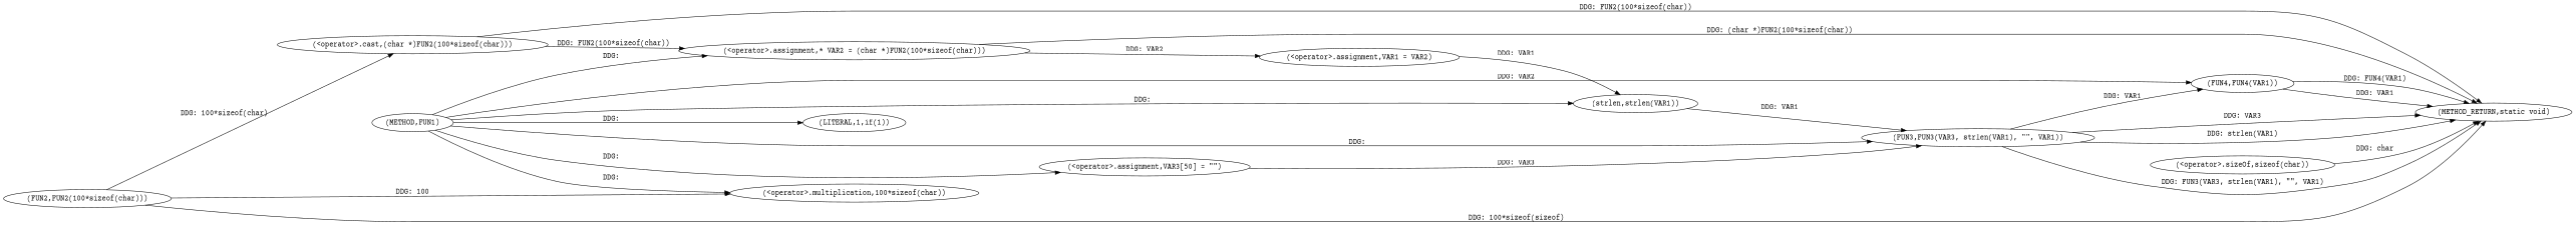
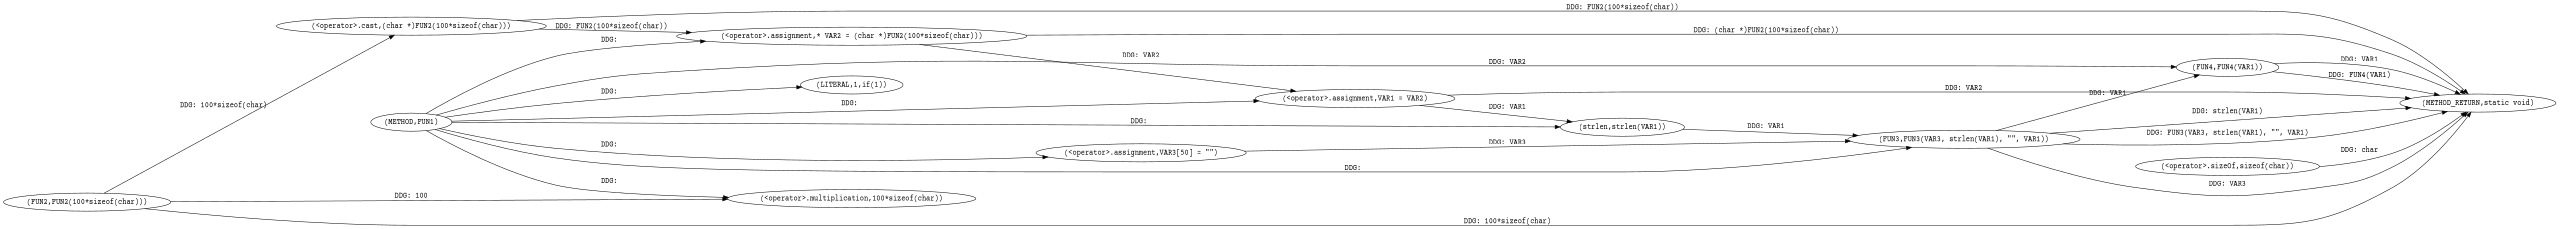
  digraph {
    fontname="Courier Prime"
    rankdir=LR
    node [fontname="Courier Prime"]
    edge [fontname="Courier Prime"]
    n1 [label="(METHOD,FUN1)"]
    n2 [label="(<operator>.assignment,* VAR2 = (char *)FUN2(100*sizeof(char)))"]
    n3 [label="(<operator>.multiplication,100*sizeof(char))"]
    n4 [label="(<operator>.assignment,VAR1 = VAR2)"]
    n5 [label="(LITERAL,1,if(1))"]
    n6 [label="(<operator>.assignment,VAR3[50] = \"\")"]
    n7 [label="(FUN3,FUN3(VAR3, strlen(VAR1), \"\", VAR1))"]
    n8 [label="(strlen,strlen(VAR1))"]
    n9 [label="(FUN4,FUN4(VAR1))"]
    n10 [label="(METHOD_RETURN,static void)"]
    n11 [label="(<operator>.sizeOf,sizeof(char))"]
    n12 [label="(<operator>.cast,(char *)FUN2(100*sizeof(char)))"]
    n13 [label="(FUN2,FUN2(100*sizeof(char)))"]
    n1 -> n2 [label="DDG: "]
    n1 -> n3 [label="DDG: "]
+   n1 -> n4 [label="DDG: "]
    n1 -> n5 [label="DDG: "]
    n1 -> n6 [label="DDG: "]
    n1 -> n7 [label="DDG: "]
    n1 -> n8 [label="DDG: "]
    n1 -> n9 [label="DDG: VAR2"]
    n2 -> n4 [label="DDG: VAR2"]
    n2 -> n10 [label="DDG: (char *)FUN2(100*sizeof(char))"]
    n4 -> n8 [label="DDG: VAR1"]
+   n4 -> n10 [label="DDG: VAR2"]
    n6 -> n7 [label="DDG: VAR3"]
    n7 -> n9 [label="DDG: VAR1"]
    n7 -> n10 [label="DDG: VAR3"]
    n7 -> n10 [label="DDG: strlen(VAR1)"]
    n7 -> n10 [label="DDG: FUN3(VAR3, strlen(VAR1), \"\", VAR1)"]
    n8 -> n7 [label="DDG: VAR1"]
    n9 -> n10 [label="DDG: FUN4(VAR1)"]
    n9 -> n10 [label="DDG: VAR1"]
    n11 -> n10 [label="DDG: char"]
    n12 -> n2 [label="DDG: FUN2(100*sizeof(char))"]
    n12 -> n10 [label="DDG: FUN2(100*sizeof(char))"]
    n13 -> n3 [label="DDG: 100"]
-   n13 -> n10 [label="DDG: 100*sizeof(sizeof)"]
+   n13 -> n10 [label="DDG: 100*sizeof(char)"]
    n13 -> n12 [label="DDG: 100*sizeof(char)"]
  }
